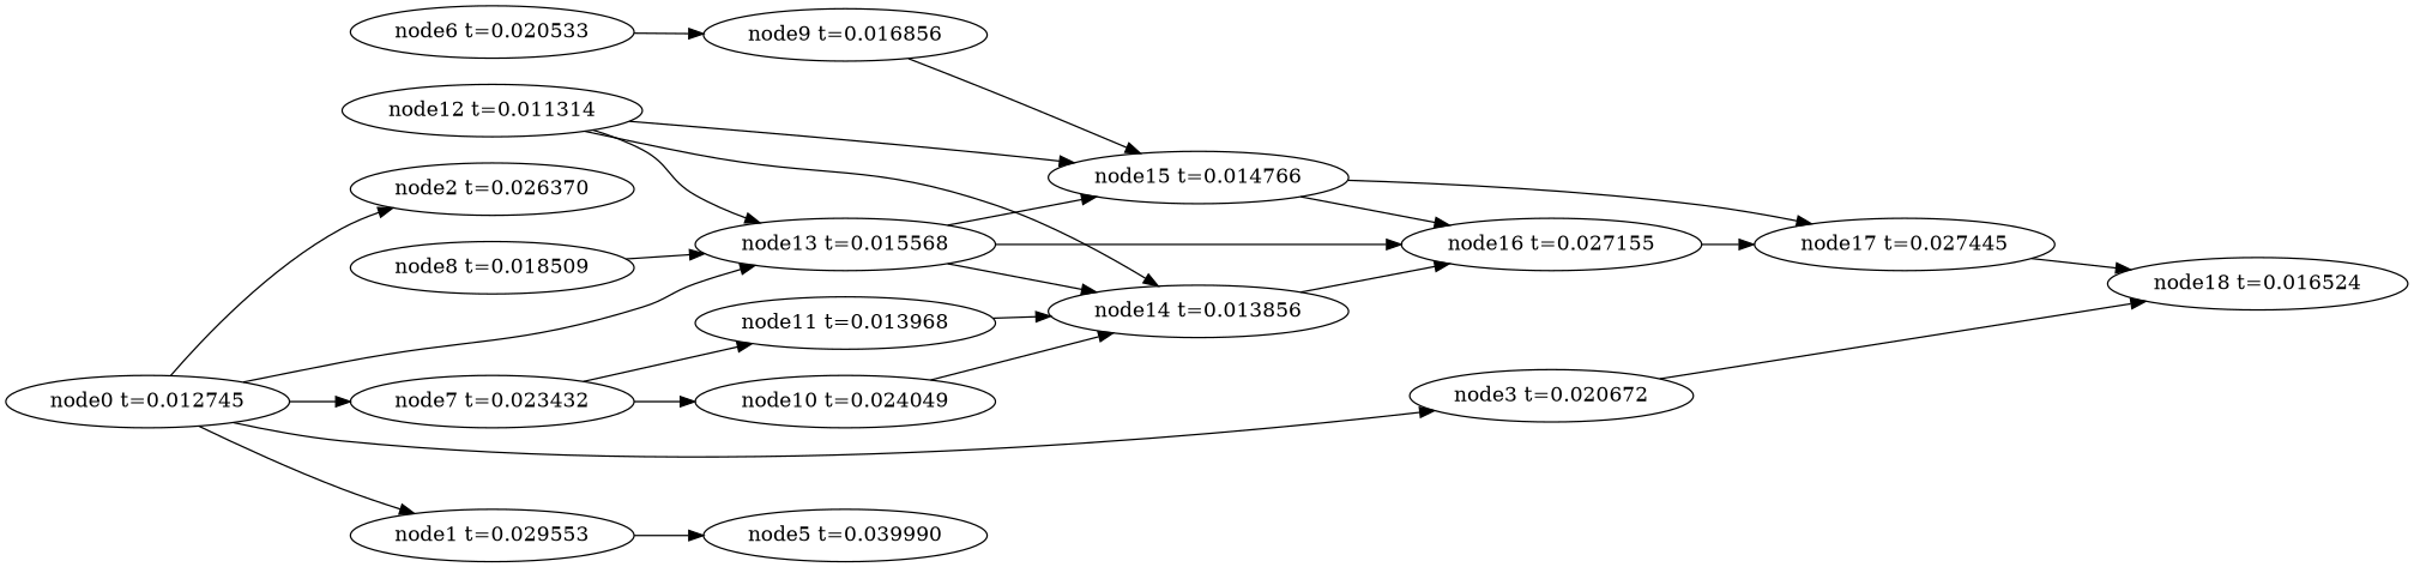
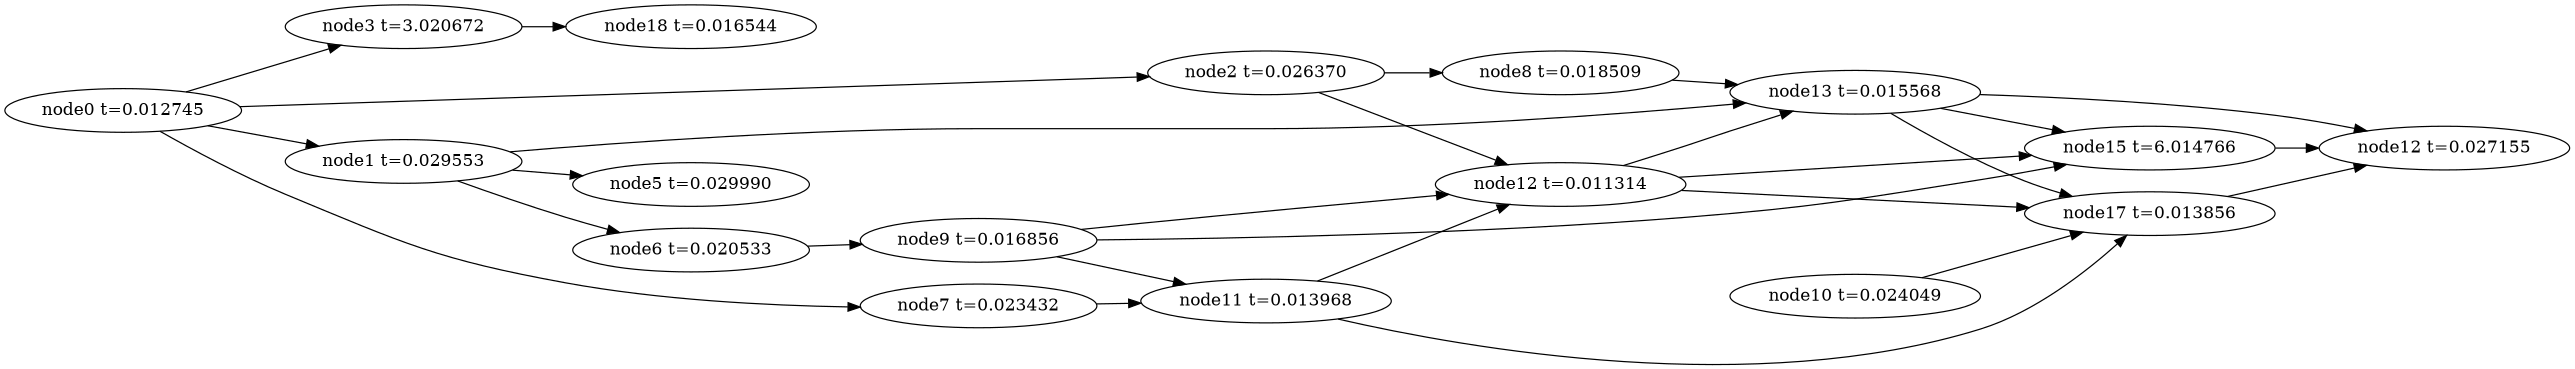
  digraph {
    rankdir=LR
-   n1 [label="node18 t=0.016524"]
-   n2 [label="node17 t=0.027445"]
-   n3 [label="node16 t=0.027155"]
-   n4 [label="node15 t=0.014766"]
-   n5 [label="node14 t=0.013856"]
+   n1 [label="node18 t=0.016544"]
+   n3 [label="node12 t=0.027155"]
+   n4 [label="node15 t=6.014766"]
+   n5 [label="node17 t=0.013856"]
    n6 [label="node13 t=0.015568"]
    n7 [label="node12 t=0.011314"]
    n8 [label="node11 t=0.013968"]
    n9 [label="node10 t=0.024049"]
    n10 [label="node9 t=0.016856"]
    n11 [label="node8 t=0.018509"]
    n12 [label="node7 t=0.023432"]
    n13 [label="node6 t=0.020533"]
-   n14 [label="node5 t=0.039990"]
-   n15 [label="node3 t=0.020672"]
+   n14 [label="node5 t=0.029990"]
+   n15 [label="node3 t=3.020672"]
    n16 [label="node2 t=0.026370"]
    n17 [label="node1 t=0.029553"]
    n18 [label="node0 t=0.012745"]
-   n2 -> n1
-   n3 -> n2
-   n4 -> n2
    n4 -> n3
    n5 -> n3
    n6 -> n3
    n6 -> n4
    n6 -> n5
    n7 -> n4
    n7 -> n5
    n7 -> n6
    n8 -> n5
+   n8 -> n7
    n9 -> n5
    n10 -> n4
+   n10 -> n7
+   n10 -> n8
    n11 -> n6
    n12 -> n8
-   n12 -> n9
    n13 -> n10
    n15 -> n1
-   n18 -> n6
+   n16 -> n7
+   n16 -> n11
+   n17 -> n6
+   n17 -> n13
    n17 -> n14
    n18 -> n12
    n18 -> n15
    n18 -> n16
    n18 -> n17
  }
